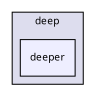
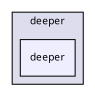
  digraph {
    compound=true
    fontname="Noto Sans"
    n1 [fillcolor="#eeeeff" fontname="Noto Sans" fontsize=10 label=deeper pencolor=black shape=box style=filled]
    subgraph cluster_1 {
      bgcolor="#ddddee"
      fontsize=10
-     label=deep
+     label=deeper
      pencolor=black
      n1
    }
  }
